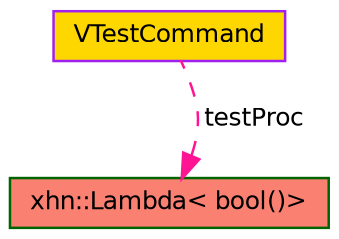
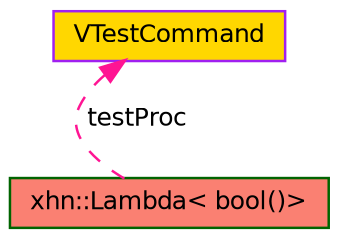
  digraph {
    node [fontname=Helvetica fontsize=10 shape=record style=filled]
    n1 [color=purple fillcolor=gold fontcolor=black height=0.2 label=VTestCommand width=0.4]
    n2 [color=darkgreen fillcolor=salmon height=0.2 label="xhn::Lambda\< bool()\>" width=0.4]
-   n2 -> n1 [color=deeppink dir=back fontname=Helvetica fontsize=10 label=" testProc" labelfontname=Helvetica labelfontsize=10 style=dashed]
+   n1 -> n2 [color=deeppink dir=back fontname=Helvetica fontsize=10 label=" testProc" labelfontname=Helvetica labelfontsize=10 style=dashed]
  }
